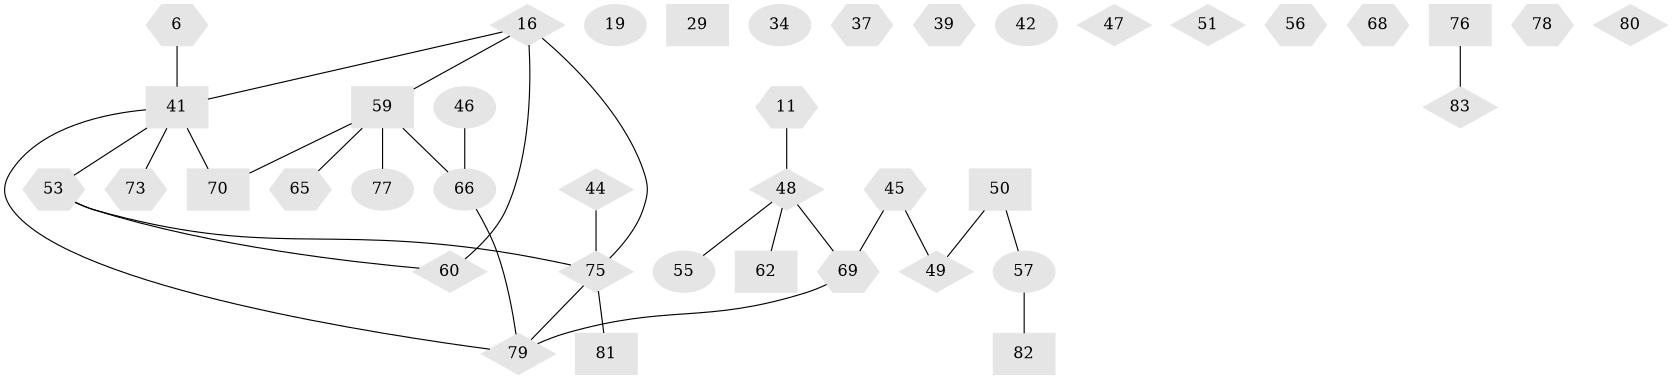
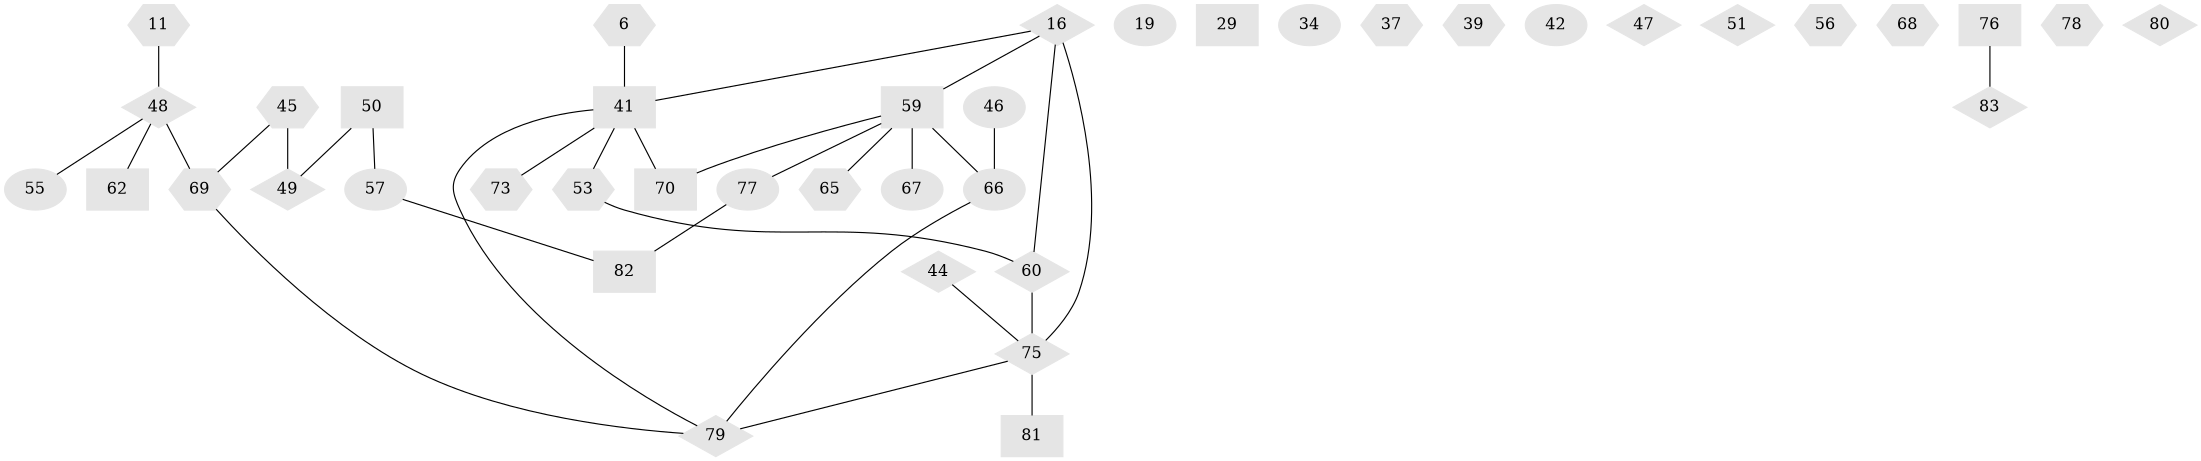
  graph {
    node [color=gray90 shape=hexagon style=filled]
    41 [shape=box]
    6
    53 [super="+3"]
    70 [shape=box super="+40+52+61"]
    73
    79 [shape=diamond super="+72"]
    48 [shape=diamond super="+7+9"]
    69 [super="+15"]
    55 [shape=ellipse]
    62 [shape=box super="+31"]
    11
    16 [shape=diamond super="+2"]
    59 [shape=box super="+54"]
    60 [shape=diamond super="+27"]
    75 [shape=diamond super="+74"]
    66 [shape=ellipse super="+32"]
    65 [super="+36"]
+   67 [shape=ellipse]
    77 [shape=ellipse]
    81 [shape=box]
    19 [shape=ellipse]
    29 [shape=box]
    34 [shape=ellipse]
    37
    39 [super="+8"]
    42 [shape=ellipse]
    44 [shape=diamond]
    49 [shape=diamond super="+5"]
    45
    46 [shape=ellipse super="+18"]
    47 [shape=diamond]
    50 [shape=box super="+24+33+21"]
    57 [shape=ellipse super="+20+26"]
    82 [shape=box super="+23+25"]
    51 [shape=diamond super="+12"]
    56
    68
    76 [shape=box super="+30"]
    83 [shape=diamond super="+1+28+43"]
    78
    80 [shape=diamond]
    41 -- 53
    41 -- 70
    41 -- 73
    41 -- 79
    6 -- 41
    53 -- 60
-   53 -- 75
+   60 -- 75
    48 -- 69 [weight=2]
    48 -- 55
    48 -- 62
    69 -- 79
    11 -- 48
    16 -- 41 [weight=2]
    16 -- 59
    16 -- 60 [weight=2]
    16 -- 75 [weight=2]
    59 -- 70
    59 -- 66 [weight=2]
    59 -- 65
+   59 -- 67
    59 -- 77
    75 -- 79
    75 -- 81
    66 -- 79
+   77 -- 82
    44 -- 75
    45 -- 69
    45 -- 49
    46 -- 66 [weight=2]
    50 -- 49
    50 -- 57
    57 -- 82
    76 -- 83
  }
